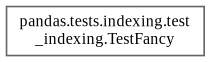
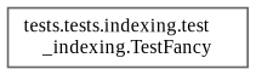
  digraph {
    rankdir=LR
    fontname="Liberation Serif"
-   n1 [color=grey40 fillcolor=white fontname="Liberation Serif" fontsize=10 height=0.2 label="pandas.tests.indexing.test\l_indexing.TestFancy" shape=box style=filled width=0.4]
+   n1 [color=grey40 fillcolor=white fontname="Liberation Serif" fontsize=10 height=0.2 label="tests.tests.indexing.test\l_indexing.TestFancy" shape=box style=filled width=0.4]
  }
